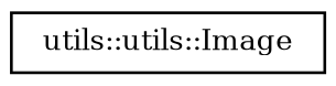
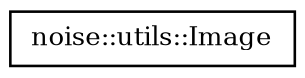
  digraph {
    rankdir=LR
    fontname="DejaVu Serif"
-   n1 [color=black fillcolor=white fontname="DejaVu Serif" fontsize=10 height=0.2 label="utils::utils::Image" shape=record style=filled width=0.4]
+   n1 [color=black fillcolor=white fontname="DejaVu Serif" fontsize=10 height=0.2 label="noise::utils::Image" shape=record style=filled width=0.4]
  }
